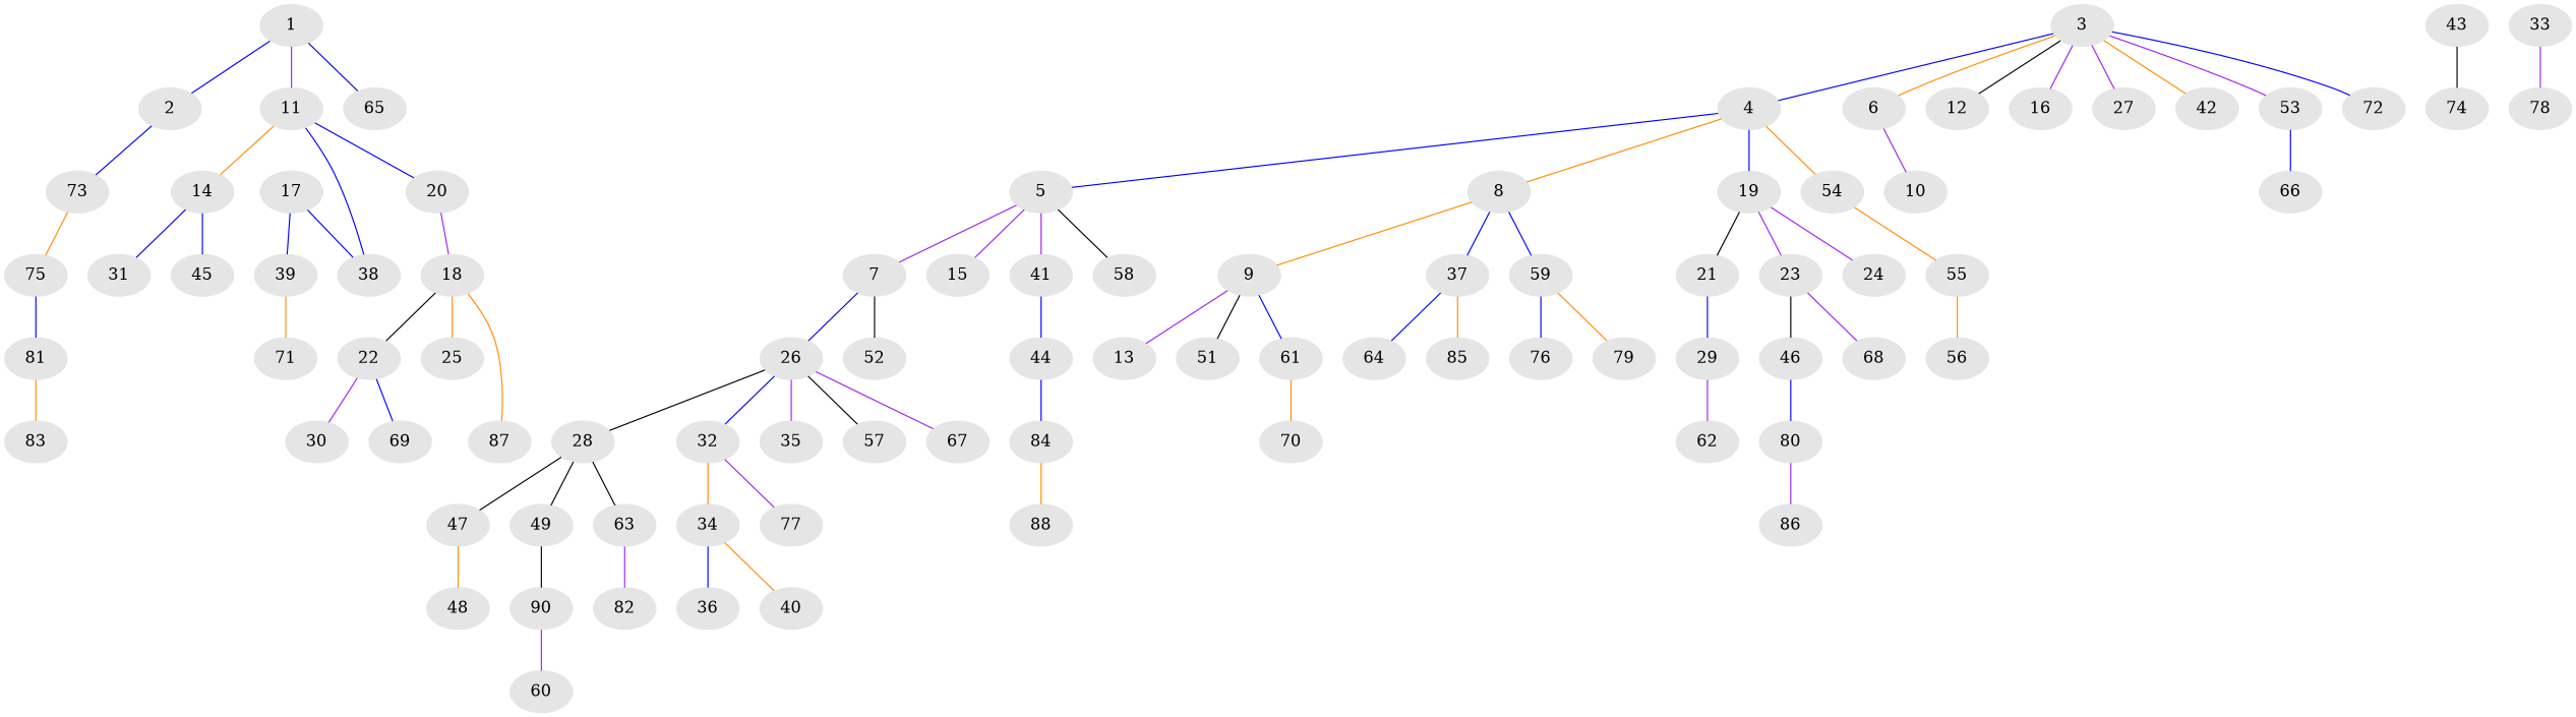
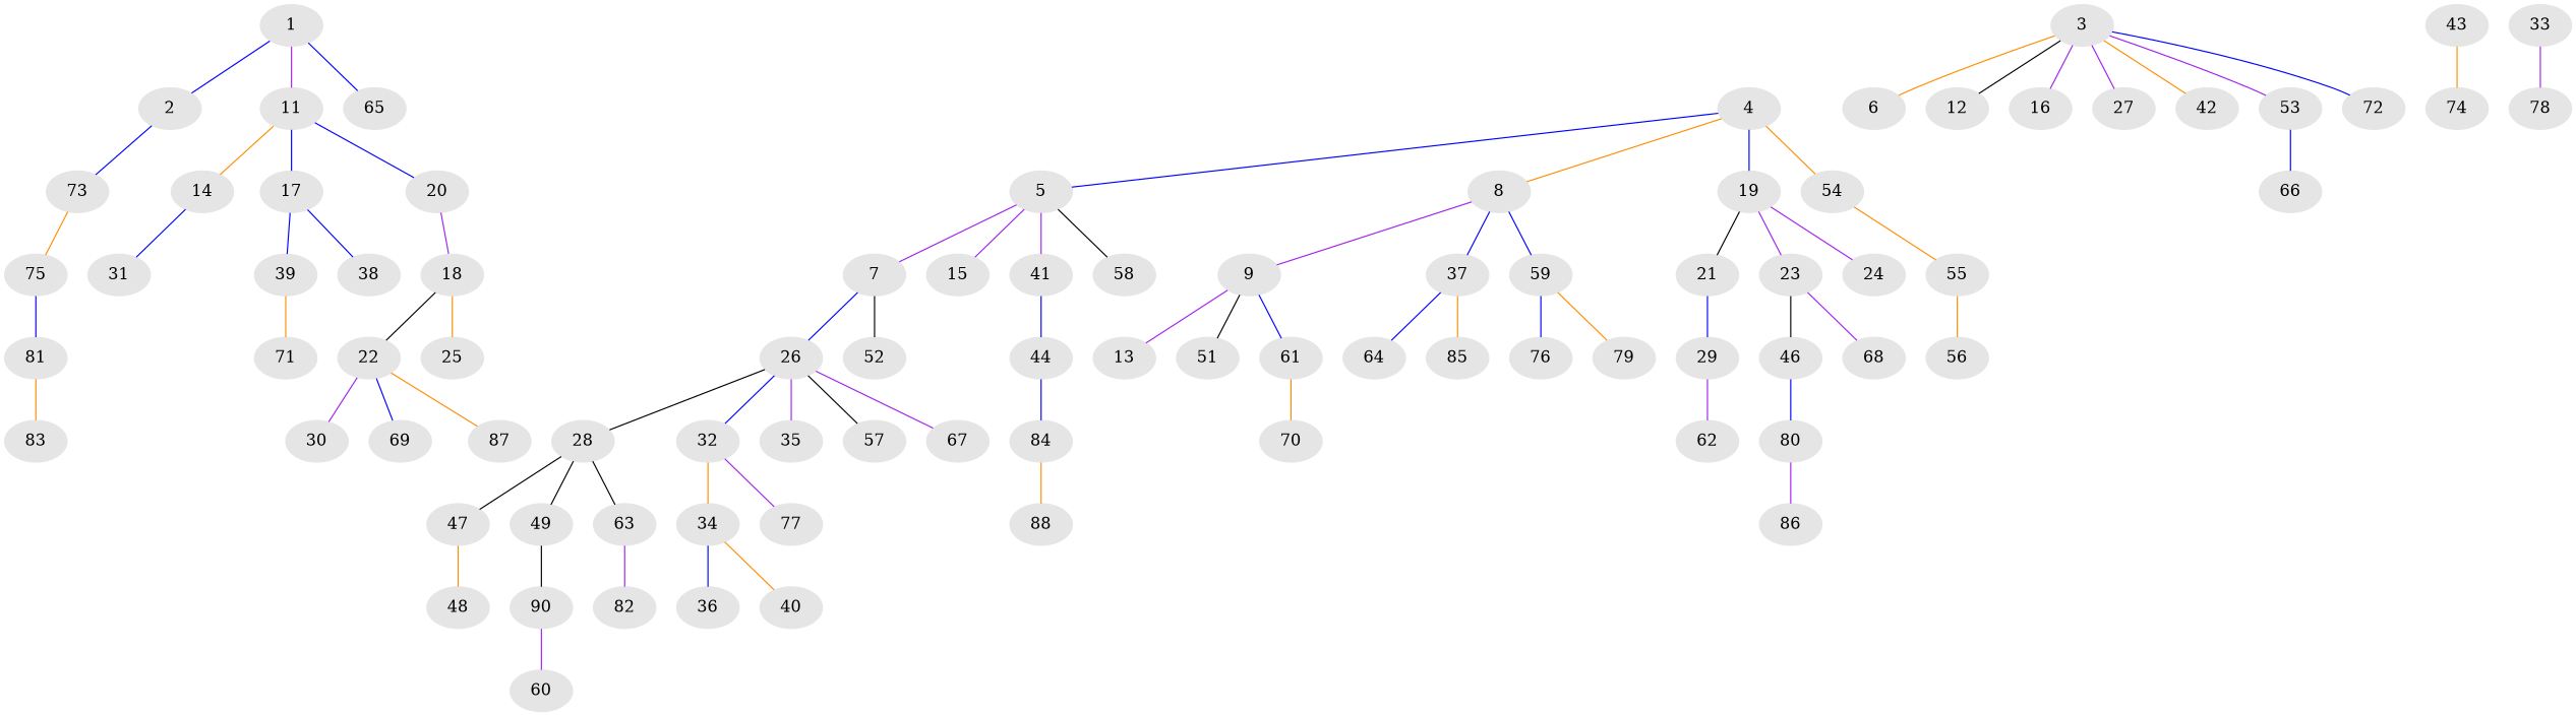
  graph {
    node [color=gray90 style=filled]
    edge [color=blue]
    1
    2
    11
    65
    73
    3
    4
    6
    12
    16
    27
    42
    53
    72
    14
    17
    20
    75
    5
    8
    19
    54
-   10
    66
    7
    15
    41
    58
    9
    37
    59
    21
    23
    24
    55
    26
    52
    44
    43
    74
    28
    32
    35
    57
    67
    13
    51
    61
    64
    85
    76
    79
    70
    31
-   45
    38
    39
    18
    22
    25
    87
    71
    30
    69
    29
    46
    68
    62
    33
    78
    80
    47
    49
    63
    34
    77
    48
    n78 [label=90]
    82
    36
    40
    84
    88
    86
    60
    56
    81
    83
    1 -- 2
    1 -- 11 [color=purple]
    1 -- 65
    2 -- 73
    11 -- 14 [color=darkorange]
-   11 -- 38
+   11 -- 17
    11 -- 20
    73 -- 75 [color=darkorange]
-   3 -- 4
    3 -- 6 [color=darkorange]
    3 -- 12 [color=black]
    3 -- 16 [color=purple]
    3 -- 27 [color=purple]
    3 -- 42 [color=darkorange]
    3 -- 53 [color=purple]
    3 -- 72
    4 -- 5
    4 -- 8 [color=darkorange]
    4 -- 19
    4 -- 54 [color=darkorange]
-   6 -- 10 [color=purple]
    53 -- 66
    14 -- 31
-   14 -- 45
    17 -- 38
    17 -- 39
    20 -- 18 [color=purple]
    75 -- 81
    5 -- 7 [color=purple]
    5 -- 15 [color=purple]
    5 -- 41 [color=purple]
    5 -- 58 [color=black]
-   8 -- 9 [color=darkorange]
+   8 -- 9 [color=purple]
    8 -- 37
    8 -- 59
    19 -- 21 [color=black]
    19 -- 23 [color=purple]
    19 -- 24 [color=purple]
    54 -- 55 [color=darkorange]
    7 -- 26
    7 -- 52 [color=black]
    41 -- 44
    9 -- 13 [color=purple]
    9 -- 51 [color=black]
    9 -- 61
    37 -- 64
    37 -- 85 [color=darkorange]
    59 -- 76
    59 -- 79 [color=darkorange]
    21 -- 29
    23 -- 46 [color=black]
    23 -- 68 [color=purple]
    55 -- 56 [color=darkorange]
    26 -- 28 [color=black]
    26 -- 32
    26 -- 35 [color=purple]
    26 -- 57 [color=black]
    26 -- 67 [color=purple]
    44 -- 84
-   43 -- 74 [color=black]
+   43 -- 74 [color=darkorange]
    28 -- 47 [color=black]
    28 -- 49 [color=black]
    28 -- 63 [color=black]
    32 -- 34 [color=darkorange]
    32 -- 77 [color=purple]
    61 -- 70 [color=darkorange]
    39 -- 71 [color=darkorange]
    18 -- 22 [color=black]
    18 -- 25 [color=darkorange]
-   18 -- 87 [color=darkorange]
+   22 -- 87 [color=darkorange]
    22 -- 30 [color=purple]
    22 -- 69
    29 -- 62 [color=purple]
    46 -- 80
    33 -- 78 [color=purple]
    80 -- 86 [color=purple]
    47 -- 48 [color=darkorange]
    49 -- n78 [color=black]
    63 -- 82 [color=purple]
    34 -- 36
    34 -- 40 [color=darkorange]
    n78 -- 60 [color=purple]
    84 -- 88 [color=darkorange]
    81 -- 83 [color=darkorange]
  }
